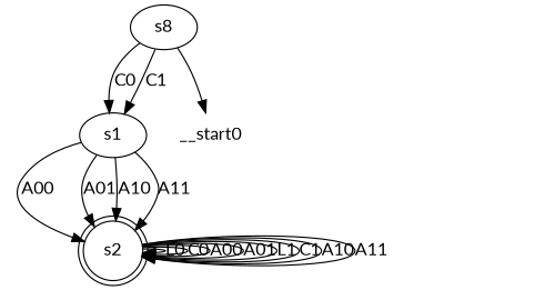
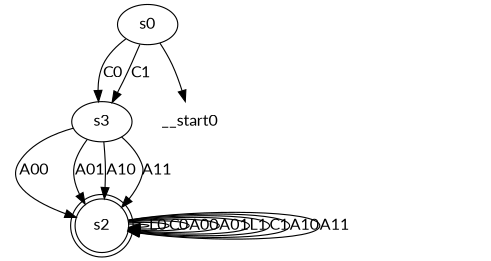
  digraph {
    fontname=Lato
    node [fontname=Lato]
    edge [fontname=Lato]
-   n1 [label=s8]
-   n2 [label=s1]
+   n1 [label=s0]
+   n2 [label=s3]
    __start0 [shape=none]
    n4 [label=s2 shape=doublecircle]
    n1 -> n2 [label=C0]
    n1 -> n2 [label=C1]
    n1 -> __start0
    n2 -> n4 [label=A00]
    n2 -> n4 [label=A01]
    n2 -> n4 [label=A10]
    n2 -> n4 [label=A11]
    n4 -> n4 [label=L0]
    n4 -> n4 [label=C0]
    n4 -> n4 [label=A00]
    n4 -> n4 [label=A01]
    n4 -> n4 [label=L1]
    n4 -> n4 [label=C1]
    n4 -> n4 [label=A10]
    n4 -> n4 [label=A11]
  }
